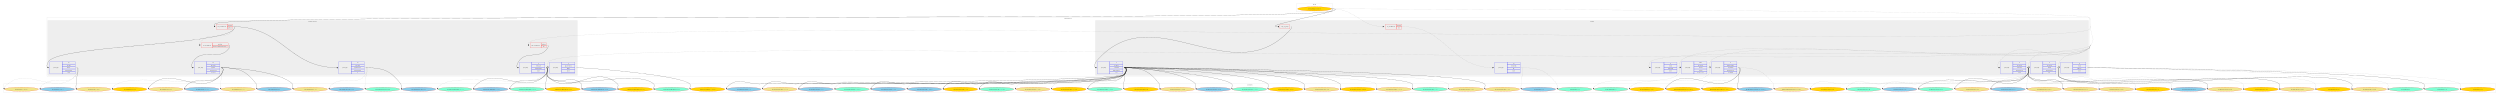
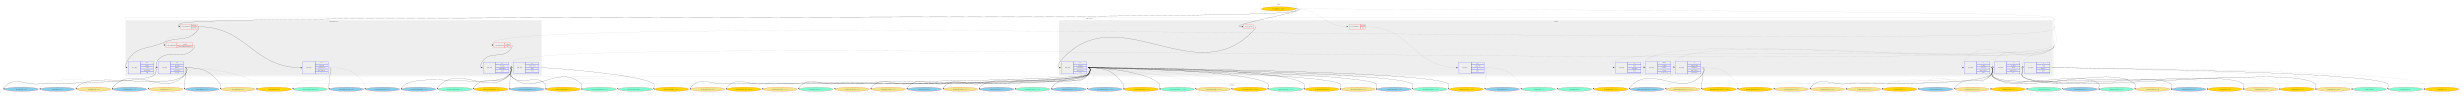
  digraph {
    compound=true
    concentrate=true
    fontname="Open Sans"
    fontsize=10
    newrank=true
    rankdir=TB
    ranksep=1.5
    node [color=red fillcolor=khaki fontname="Open Sans" fontsize=10 style=filled]
    edge [arrowhead=normal fontname="Open Sans" headport=w style=solid tailport=e weight=100]
    n1 [fillcolor=gold label="net-mail/libpst-0.6.64-r1" width=4]
    n2 [color=blue label=<<TABLE BORDER="0" CELLBORDER="1" CELLSPACING="0" CELLPADDING="4" WIDTH="220"><TR><TD ROWSPAN="6" CELLPADDING="30">pack_dep</TD></TR><TR><TD WIDTH="110">no</TD></TR><TR><TD>sys-devel</TD></TR><TR><TD>automake</TD></TR><TR><TD>greaterequal</TD></TR><TR><TD>1.15</TD></TR></TABLE>> shape=none fillcolor="" style=""]
    n3 [label=<<TABLE BORDER="0" CELLBORDER="1" CELLSPACING="0" CELLPADDING="4"><TR><TD CELLPADDING="10">any_of_group</TD></TR></TABLE>> shape=none fillcolor="" style=""]
    n4 [color=blue label=<<TABLE BORDER="0" CELLBORDER="1" CELLSPACING="0" CELLPADDING="4" WIDTH="220"><TR><TD ROWSPAN="6" CELLPADDING="30">pack_dep</TD></TR><TR><TD WIDTH="110">no</TD></TR><TR><TD>media-libs</TD></TR><TR><TD>gd</TD></TR><TR><TD>none</TD></TR><TR><TD></TD></TR></TABLE>> shape=none fillcolor="" style=""]
    n5 [label=<<TABLE BORDER="0" CELLBORDER="1" CELLSPACING="0" CELLPADDING="4"><TR><TD ROWSPAN="3" CELLPADDING="10">use_conditional</TD></TR><TR><TD>positive</TD></TR><TR><TD>dii</TD></TR></TABLE>> shape=none fillcolor="" style=""]
    n6 [color=blue label=<<TABLE BORDER="0" CELLBORDER="1" CELLSPACING="0" CELLPADDING="4" WIDTH="220"><TR><TD ROWSPAN="6" CELLPADDING="30">pack_dep</TD></TR><TR><TD WIDTH="110">no</TD></TR><TR><TD>app-portage</TD></TR><TR><TD>elt-patches</TD></TR><TR><TD>greaterequal</TD></TR><TR><TD>20170422</TD></TR></TABLE>> shape=none fillcolor="" style=""]
    n7 [color=blue label=<<TABLE BORDER="0" CELLBORDER="1" CELLSPACING="0" CELLPADDING="4" WIDTH="220"><TR><TD ROWSPAN="6" CELLPADDING="30">pack_dep</TD></TR><TR><TD WIDTH="110">no</TD></TR><TR><TD>sys-devel</TD></TR><TR><TD>autoconf</TD></TR><TR><TD>greaterequal</TD></TR><TR><TD>2.69</TD></TR></TABLE>> shape=none fillcolor="" style=""]
    n8 [color=blue label=<<TABLE BORDER="0" CELLBORDER="1" CELLSPACING="0" CELLPADDING="4" WIDTH="220"><TR><TD ROWSPAN="6" CELLPADDING="30">pack_dep</TD></TR><TR><TD WIDTH="110">no</TD></TR><TR><TD>sys-devel</TD></TR><TR><TD>libtool</TD></TR><TR><TD>greaterequal</TD></TR><TR><TD>2.4</TD></TR></TABLE>> shape=none fillcolor="" style=""]
    n9 [color=blue label=<<TABLE BORDER="0" CELLBORDER="1" CELLSPACING="0" CELLPADDING="4" WIDTH="220"><TR><TD ROWSPAN="6" CELLPADDING="30">pack_dep</TD></TR><TR><TD WIDTH="110">no</TD></TR><TR><TD>virtual</TD></TR><TR><TD>libiconv</TD></TR><TR><TD>none</TD></TR><TR><TD></TD></TR></TABLE>> shape=none fillcolor="" style=""]
    n10 [color=blue label=<<TABLE BORDER="0" CELLBORDER="1" CELLSPACING="0" CELLPADDING="4" WIDTH="220"><TR><TD ROWSPAN="6" CELLPADDING="30">pack_dep</TD></TR><TR><TD WIDTH="110">no</TD></TR><TR><TD>virtual</TD></TR><TR><TD>pkgconfig</TD></TR><TR><TD>none</TD></TR><TR><TD></TD></TR></TABLE>> shape=none fillcolor="" style=""]
    n11 [color=blue label=<<TABLE BORDER="0" CELLBORDER="1" CELLSPACING="0" CELLPADDING="4" WIDTH="220"><TR><TD ROWSPAN="6" CELLPADDING="30">pack_dep</TD></TR><TR><TD WIDTH="110">weak</TD></TR><TR><TD>sys-devel</TD></TR><TR><TD>gettext</TD></TR><TR><TD>smaller</TD></TR><TR><TD>0.18.1.1-r3</TD></TR></TABLE>> shape=none fillcolor="" style=""]
    n12 [color=blue label=<<TABLE BORDER="0" CELLBORDER="1" CELLSPACING="0" CELLPADDING="4" WIDTH="220"><TR><TD ROWSPAN="6" CELLPADDING="30">pack_dep</TD></TR><TR><TD WIDTH="110">no</TD></TR><TR><TD>media-gfx</TD></TR><TR><TD>imagemagick</TD></TR><TR><TD>none</TD></TR><TR><TD></TD></TR></TABLE>> shape=none fillcolor="" style=""]
    n13 [label=<<TABLE BORDER="0" CELLBORDER="1" CELLSPACING="0" CELLPADDING="4"><TR><TD ROWSPAN="3" CELLPADDING="10">use_conditional</TD></TR><TR><TD>positive</TD></TR><TR><TD>dii</TD></TR></TABLE>> shape=none fillcolor="" style=""]
    n14 [color=blue label=<<TABLE BORDER="0" CELLBORDER="1" CELLSPACING="0" CELLPADDING="4" WIDTH="220"><TR><TD ROWSPAN="6" CELLPADDING="30">pack_dep</TD></TR><TR><TD WIDTH="110">no</TD></TR><TR><TD>dev-libs</TD></TR><TR><TD>boost</TD></TR><TR><TD>greaterequal</TD></TR><TR><TD>1.48</TD></TR></TABLE>> shape=none fillcolor="" style=""]
    n15 [color=blue label=<<TABLE BORDER="0" CELLBORDER="1" CELLSPACING="0" CELLPADDING="4" WIDTH="220"><TR><TD ROWSPAN="6" CELLPADDING="30">pack_dep</TD></TR><TR><TD WIDTH="110">no</TD></TR><TR><TD>dev-lang</TD></TR><TR><TD>python</TD></TR><TR><TD>greaterequal</TD></TR><TR><TD>2.7.5-r2</TD></TR></TABLE>> shape=none fillcolor="" style=""]
    n16 [label=<<TABLE BORDER="0" CELLBORDER="1" CELLSPACING="0" CELLPADDING="4"><TR><TD ROWSPAN="3" CELLPADDING="10">use_conditional</TD></TR><TR><TD>positive</TD></TR><TR><TD>python_targets_python2_7</TD></TR></TABLE>> shape=none fillcolor="" style=""]
    n17 [color=blue label=<<TABLE BORDER="0" CELLBORDER="1" CELLSPACING="0" CELLPADDING="4" WIDTH="220"><TR><TD ROWSPAN="6" CELLPADDING="30">pack_dep</TD></TR><TR><TD WIDTH="110">no</TD></TR><TR><TD>dev-lang</TD></TR><TR><TD>python-exec</TD></TR><TR><TD>greaterequal</TD></TR><TR><TD>2</TD></TR></TABLE>> shape=none fillcolor="" style=""]
    n18 [label=<<TABLE BORDER="0" CELLBORDER="1" CELLSPACING="0" CELLPADDING="4"><TR><TD ROWSPAN="3" CELLPADDING="10">use_conditional</TD></TR><TR><TD>positive</TD></TR><TR><TD>python</TD></TR></TABLE>> shape=none fillcolor="" style=""]
    n19 [color=blue label=<<TABLE BORDER="0" CELLBORDER="1" CELLSPACING="0" CELLPADDING="4" WIDTH="220"><TR><TD ROWSPAN="6" CELLPADDING="30">pack_dep</TD></TR><TR><TD WIDTH="110">no</TD></TR><TR><TD>gnome-extra</TD></TR><TR><TD>libgsf</TD></TR><TR><TD>none</TD></TR><TR><TD></TD></TR></TABLE>> shape=none fillcolor="" style=""]
    n20 [fillcolor=aquamarine label="sys-devel/automake-1.10.3-r1" width=4]
    n21 [fillcolor=gold label="sys-devel/automake-1.10.3-r2" width=4]
    n22 [label="sys-devel/automake-1.11.6-r1" width=4]
    n23 [fillcolor=aquamarine label="sys-devel/automake-1.11.6-r2" width=4]
    n24 [fillcolor=gold label="sys-devel/automake-1.12.6" width=4]
    n25 [fillcolor=skyblue label="sys-devel/automake-1.12.6-r1" width=4]
    n26 [fillcolor=skyblue label="sys-devel/automake-1.13.4" width=4]
    n27 [fillcolor=aquamarine label="sys-devel/automake-1.13.4-r1" width=4]
    n28 [fillcolor=skyblue label="sys-devel/automake-1.14.1" width=4]
    n29 [label="sys-devel/automake-1.14.1-r1" width=4]
    n30 [fillcolor=skyblue label="sys-devel/automake-1.15" width=4]
    n31 [label="sys-devel/automake-1.15-r1" width=4]
    n32 [label="sys-devel/automake-1.15-r2" width=4]
    n33 [fillcolor=aquamarine label="sys-devel/automake-1.15.1" width=4]
    n34 [label="sys-devel/automake-1.15.1-r1" width=4]
    n35 [fillcolor=gold label="sys-devel/automake-1.4_p6-r2" width=4]
    n36 [label="sys-devel/automake-1.5-r2" width=4]
    n37 [fillcolor=gold label="sys-devel/automake-1.6.3-r2" width=4]
    n38 [fillcolor=aquamarine label="sys-devel/automake-1.7.9-r3" width=4]
    n39 [fillcolor=skyblue label="sys-devel/automake-1.8.5-r5" width=4]
    n40 [label="sys-devel/automake-1.9.6-r4" width=4]
    n41 [fillcolor=gold label="sys-devel/automake-9999" width=4]
    n42 [fillcolor=skyblue label="media-libs/gd-2.2.4" width=4]
    n43 [fillcolor=aquamarine label="media-libs/gd-2.2.5" width=4]
    n44 [fillcolor=gold label="app-portage/elt-patches-20170317" width=4]
    n45 [fillcolor=gold label="app-portage/elt-patches-20170422" width=4]
    n46 [label="app-portage/elt-patches-20170815" width=4]
    n47 [fillcolor=skyblue label="app-portage/elt-patches-20170826.1" width=4]
    n48 [fillcolor=gold label="sys-devel/autoconf-2.13" width=4]
    n49 [label="sys-devel/autoconf-2.59-r7" width=4]
    n50 [label="sys-devel/autoconf-2.61-r2" width=4]
    n51 [label="sys-devel/autoconf-2.62-r1" width=4]
    n52 [fillcolor=skyblue label="sys-devel/autoconf-2.63-r1" width=4]
    n53 [label="sys-devel/autoconf-2.64" width=4]
    n54 [fillcolor=aquamarine label="sys-devel/autoconf-2.65-r1" width=4]
    n55 [fillcolor=skyblue label="sys-devel/autoconf-2.67" width=4]
    n56 [fillcolor=aquamarine label="sys-devel/autoconf-2.68" width=4]
    n57 [fillcolor=gold label="sys-devel/autoconf-2.69" width=4]
    n58 [label="sys-devel/autoconf-2.69-r4" width=4]
    n59 [fillcolor=skyblue label="sys-devel/autoconf-9999" width=4]
    n60 [label="sys-devel/libtool-2.4.6-r2" width=4]
    n61 [fillcolor=gold label="sys-devel/libtool-2.4.6-r3" width=4]
    n62 [label="sys-devel/libtool-2.4.6-r4" width=4]
    n63 [fillcolor=gold label="sys-devel/libtool-9999" width=4]
    n64 [fillcolor=aquamarine label="virtual/libiconv-0" width=4]
    n65 [fillcolor=gold label="virtual/libiconv-0-r1" width=4]
    n66 [fillcolor=aquamarine label="virtual/libiconv-0-r2" width=4]
    n67 [fillcolor=aquamarine label="virtual/pkgconfig-0-r1" width=4]
    n68 [fillcolor=gold label="sys-devel/gettext-0.19.8.1" width=4]
    n69 [fillcolor=aquamarine label="media-gfx/imagemagick-6.9.9.0" width=4]
    n70 [fillcolor=gold label="media-gfx/imagemagick-6.9.9.18" width=4]
    n71 [fillcolor=skyblue label="media-gfx/imagemagick-6.9.9.20" width=4]
    n72 [fillcolor=gold label="media-gfx/imagemagick-6.9.9.9" width=4]
    n73 [fillcolor=aquamarine label="media-gfx/imagemagick-7.0.6.9" width=4]
    n74 [fillcolor=skyblue label="media-gfx/imagemagick-7.0.7.6" width=4]
    n75 [fillcolor=aquamarine label="media-gfx/imagemagick-7.0.7.8" width=4]
-   n76 [label="dev-libs/boost-1.62.0-r1" width=4]
-   n77 [label="dev-libs/boost-1.63.0" width=4]
+   n77 [fillcolor=skyblue label="dev-libs/boost-1.63.0" width=4]
    n78 [fillcolor=skyblue label="dev-libs/boost-1.65.0" width=4]
    n79 [label="dev-lang/python-2.7.12" width=4]
    n80 [fillcolor=skyblue label="dev-lang/python-2.7.14" width=4]
    n81 [label="dev-lang/python-3.4.5" width=4]
    n82 [fillcolor=gold label="dev-lang/python-3.4.6" width=4]
    n83 [label="dev-lang/python-3.5.4" width=4]
    n84 [fillcolor=skyblue label="dev-lang/python-3.6.3" width=4]
    n85 [fillcolor=skyblue label="dev-lang/python-exec-2.4.4" width=4]
    n86 [fillcolor=skyblue label="dev-lang/python-exec-2.4.5" width=4]
    n87 [fillcolor=aquamarine label="dev-lang/python-exec-9999" width=4]
    n88 [fillcolor=gold label="gnome-extra/libgsf-1.14.41-r1" width=4]
    subgraph cluster_1 {
      color=gray
      label=<<i>ebuild</i>>
      rank=same
      n1
    }
    subgraph cluster_2 {
      color=gray
      label=<<i>dependencies</i>>
      subgraph cluster_3 {
        color=gray
        fillcolor="#eeeeee"
        label=<<i>compile</i>>
        style=filled
        subgraph sub_4 {
          color=gray
          fillcolor="#eeeeee"
          label=<<i>compile</i>>
          style=filled
          n5
          subgraph sub_5 {
            color=gray
            fillcolor="#eeeeee"
            label=<<i>compile</i>>
            style=filled
            n4
          }
        }
        subgraph sub_6 {
          color=gray
          fillcolor="#eeeeee"
          label=<<i>compile</i>>
          style=filled
          n3
          subgraph sub_7 {
            color=gray
            fillcolor="#eeeeee"
            label=<<i>compile</i>>
            style=filled
            n2
          }
        }
        subgraph sub_8 {
          color=gray
          fillcolor="#eeeeee"
          label=<<i>compile</i>>
          style=filled
          n6
        }
        subgraph sub_9 {
          color=gray
          fillcolor="#eeeeee"
          label=<<i>compile</i>>
          style=filled
          n7
        }
        subgraph sub_10 {
          color=gray
          fillcolor="#eeeeee"
          label=<<i>compile</i>>
          style=filled
          n8
        }
        subgraph sub_11 {
          color=gray
          fillcolor="#eeeeee"
          label=<<i>compile</i>>
          style=filled
          n9
        }
        subgraph sub_12 {
          color=gray
          fillcolor="#eeeeee"
          label=<<i>compile</i>>
          style=filled
          n10
        }
        subgraph sub_13 {
          color=gray
          fillcolor="#eeeeee"
          label=<<i>compile</i>>
          style=filled
          n11
        }
      }
      subgraph cluster_14 {
        color=gray
        fillcolor="#eeeeee"
        label=<<i>compile and run</i>>
        style=filled
        subgraph sub_15 {
          color=gray
          fillcolor="#eeeeee"
          label=<<i>compile and run</i>>
          style=filled
          n13
          subgraph sub_16 {
            color=gray
            fillcolor="#eeeeee"
            label=<<i>compile and run</i>>
            style=filled
            n12
          }
        }
        subgraph sub_17 {
          color=gray
          fillcolor="#eeeeee"
          label=<<i>compile and run</i>>
          style=filled
          n18
          subgraph sub_18 {
            color=gray
            fillcolor="#eeeeee"
            label=<<i>compile and run</i>>
            style=filled
            n14
          }
          subgraph sub_19 {
            color=gray
            fillcolor="#eeeeee"
            label=<<i>compile and run</i>>
            style=filled
            n16
            subgraph sub_20 {
              color=gray
              fillcolor="#eeeeee"
              label=<<i>compile and run</i>>
              style=filled
              n15
            }
          }
          subgraph sub_21 {
            color=gray
            fillcolor="#eeeeee"
            label=<<i>compile and run</i>>
            style=filled
            n17
          }
        }
        subgraph sub_22 {
          color=gray
          fillcolor="#eeeeee"
          label=<<i>compile and run</i>>
          style=filled
          n19
        }
      }
      subgraph cluster_23 {
        color=gray
        fillcolor="#eeeeee"
        label=<<i>run</i>>
        style=filled
      }
    }
    subgraph cluster_24 {
      color=gray
      label=<<i>candidates</i>>
      rank=same
      subgraph sub_25 {
        color=black
        label=<<i>candidates</i>>
        nodesep=1
        rank=same
        n20
        n21
        n22
        n23
        n24
        n25
        n26
        n27
        n28
        n29
        n30
        n31
        n32
        n33
        n34
        n35
        n36
        n37
        n38
        n39
        n40
        n41
      }
      subgraph sub_26 {
        color=black
        label=<<i>candidates</i>>
        nodesep=1
        rank=same
        n42
        n43
      }
      subgraph sub_27 {
        color=black
        label=<<i>candidates</i>>
        nodesep=1
        rank=same
        n44
        n45
        n46
        n47
      }
      subgraph sub_28 {
        color=black
        label=<<i>candidates</i>>
        nodesep=1
        rank=same
        n48
        n49
        n50
        n51
        n52
        n53
        n54
        n55
        n56
        n57
        n58
        n59
      }
      subgraph sub_29 {
        color=black
        label=<<i>candidates</i>>
        nodesep=1
        rank=same
        n60
        n61
        n62
        n63
      }
      subgraph sub_30 {
        color=black
        label=<<i>candidates</i>>
        nodesep=1
        rank=same
        n64
        n65
        n66
      }
      subgraph sub_31 {
        color=black
        label=<<i>candidates</i>>
        nodesep=1
        rank=same
        n67
      }
      subgraph sub_32 {
        color=black
        label=<<i>candidates</i>>
        nodesep=1
        rank=same
        n68
      }
      subgraph sub_33 {
        color=black
        label=<<i>candidates</i>>
        nodesep=1
        rank=same
        n69
        n70
        n71
        n72
        n73
        n74
        n75
      }
      subgraph sub_34 {
        color=black
        label=<<i>candidates</i>>
        nodesep=1
        rank=same
-       n76
        n77
        n78
      }
      subgraph sub_35 {
        color=black
        label=<<i>candidates</i>>
        nodesep=1
        rank=same
        n79
        n80
        n81
        n82
        n83
        n84
      }
      subgraph sub_36 {
        color=black
        label=<<i>candidates</i>>
        nodesep=1
        rank=same
        n85
        n86
        n87
      }
      subgraph sub_37 {
        color=black
        label=<<i>candidates</i>>
        nodesep=1
        rank=same
        n88
      }
    }
    n1 -> n3 [arrowhead=dot weight=20]
    n1 -> n5 [style=dotted weight=20]
    n1 -> n6 [style=dotted weight=20]
    n1 -> n7 [arrowhead=dot style=dotted weight=20]
    n1 -> n8 [style=dotted weight=20]
    n1 -> n9 [style=dotted weight=20]
    n1 -> n10 [style=dotted weight=20]
    n1 -> n11 [arrowhead=dot style=dotted weight=20]
    n1 -> n13 [arrowhead=dot style=dotted weight=20]
    n1 -> n18 [arrowhead=dot weight=20]
    n1 -> n19 [style=dotted weight=20]
    n2 -> n20
    n2 -> n21 [style=dotted]
    n2 -> n22 [style=dotted]
    n2 -> n23 [arrowhead=dot]
    n2 -> n24 [arrowhead=dot]
    n2 -> n25 [style=dotted]
    n2 -> n26 [arrowhead=dot]
    n2 -> n27 [arrowhead=dot style=dotted]
    n2 -> n28 [arrowhead=dot]
    n2 -> n29
    n2 -> n30
    n2 -> n31
    n2 -> n32 [style=dotted]
    n2 -> n33
    n2 -> n34 [arrowhead=dot style=dotted]
    n2 -> n35 [arrowhead=dot]
    n2 -> n36 [arrowhead=dot]
    n2 -> n37
    n2 -> n38
    n2 -> n39 [arrowhead=dot]
    n2 -> n40 [arrowhead=dot]
    n2 -> n41
    n3 -> n2 [arrowhead=dot weight=20]
    n4 -> n42 [style=dotted]
    n4 -> n43 [style=dotted]
    n5 -> n4 [style=dotted weight=20]
    n6 -> n44 [style=dotted]
    n6 -> n45
    n6 -> n46 [style=dotted]
    n6 -> n47
    n7 -> n48 [arrowhead=dot style=dotted]
    n7 -> n49 [arrowhead=dot style=dotted]
    n7 -> n50
    n7 -> n51 [style=dotted]
    n7 -> n52 [arrowhead=dot]
    n7 -> n53
    n7 -> n54 [arrowhead=dot]
    n7 -> n55 [style=dotted]
    n7 -> n56 [arrowhead=dot style=dotted]
    n7 -> n57 [arrowhead=dot style=dotted]
    n7 -> n58
    n7 -> n59 [arrowhead=dot style=dotted]
    n8 -> n60 [arrowhead=dot]
    n8 -> n61 [arrowhead=dot style=dotted]
    n8 -> n62 [arrowhead=dot]
    n8 -> n63 [arrowhead=dot style=dotted]
    n9 -> n64 [arrowhead=dot style=dotted]
    n9 -> n65 [arrowhead=dot style=dotted]
    n9 -> n66
    n10 -> n67 [style=dotted]
    n11 -> n68 [style=dotted]
    n12 -> n69 [arrowhead=dot]
    n12 -> n70 [arrowhead=dot]
    n12 -> n71 [arrowhead=dot]
    n12 -> n72
    n12 -> n73
    n12 -> n74 [arrowhead=dot]
    n12 -> n75 [style=dotted]
    n13 -> n12 [arrowhead=dot weight=20]
-   n14 -> n76 [style=dotted]
    n14 -> n77 [arrowhead=dot]
    n14 -> n78 [arrowhead=dot style=dotted]
    n15 -> n79 [style=dotted]
    n15 -> n80 [arrowhead=dot]
    n15 -> n81
    n15 -> n82 [arrowhead=dot style=dotted]
    n15 -> n83
    n15 -> n84
    n16 -> n15 [arrowhead=dot weight=20]
    n17 -> n85 [style=dotted]
    n17 -> n86 [arrowhead=dot]
    n17 -> n87 [style=dotted]
    n18 -> n14 [weight=20]
    n18 -> n16 [arrowhead=dot style=dotted weight=20]
    n18 -> n17 [arrowhead=dot weight=20]
    n19 -> n88
  }
